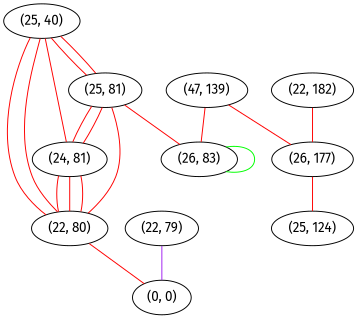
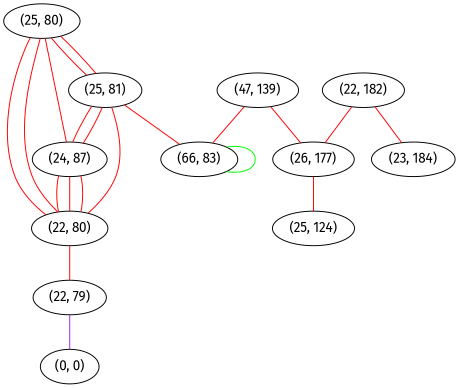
  graph {
    fontname="Fira Sans"
    node [fontname="Fira Sans"]
    edge [color=red fontname="Fira Sans" weight=1]
-   "(25, 80)" [label="(25, 40)"]
+   "(25, 80)"
    "(25, 81)"
-   "(24, 81)"
+   "(24, 81)" [label="(24, 87)"]
    n4 [label="(22, 80)"]
-   "(26, 83)"
+   "(26, 83)" [label="(66, 83)"]
    "(22, 79)"
    n7 [label="(47, 139)"]
    n8 [label="(26, 177)"]
    n9 [label="(25, 124)"]
    "(22, 182)"
+   "(23, 184)"
    "(0, 0)"
    "(25, 80)" -- "(25, 81)"
    "(25, 80)" -- "(25, 81)"
    "(25, 80)" -- "(24, 81)"
    "(25, 80)" -- n4
    "(25, 80)" -- n4
    "(25, 81)" -- "(24, 81)"
    "(25, 81)" -- "(24, 81)"
    "(25, 81)" -- n4
    "(25, 81)" -- "(26, 83)"
    "(24, 81)" -- n4
    "(24, 81)" -- n4
    "(24, 81)" -- n4
-   n4 -- "(0, 0)"
+   n4 -- "(22, 79)"
    "(26, 83)" -- "(26, 83)" [color=green weight=2]
    "(22, 79)" -- "(0, 0)" [color=purple weight=4]
    n7 -- "(26, 83)"
    n7 -- n8
    n8 -- n9
    "(22, 182)" -- n8
+   "(22, 182)" -- "(23, 184)"
  }
